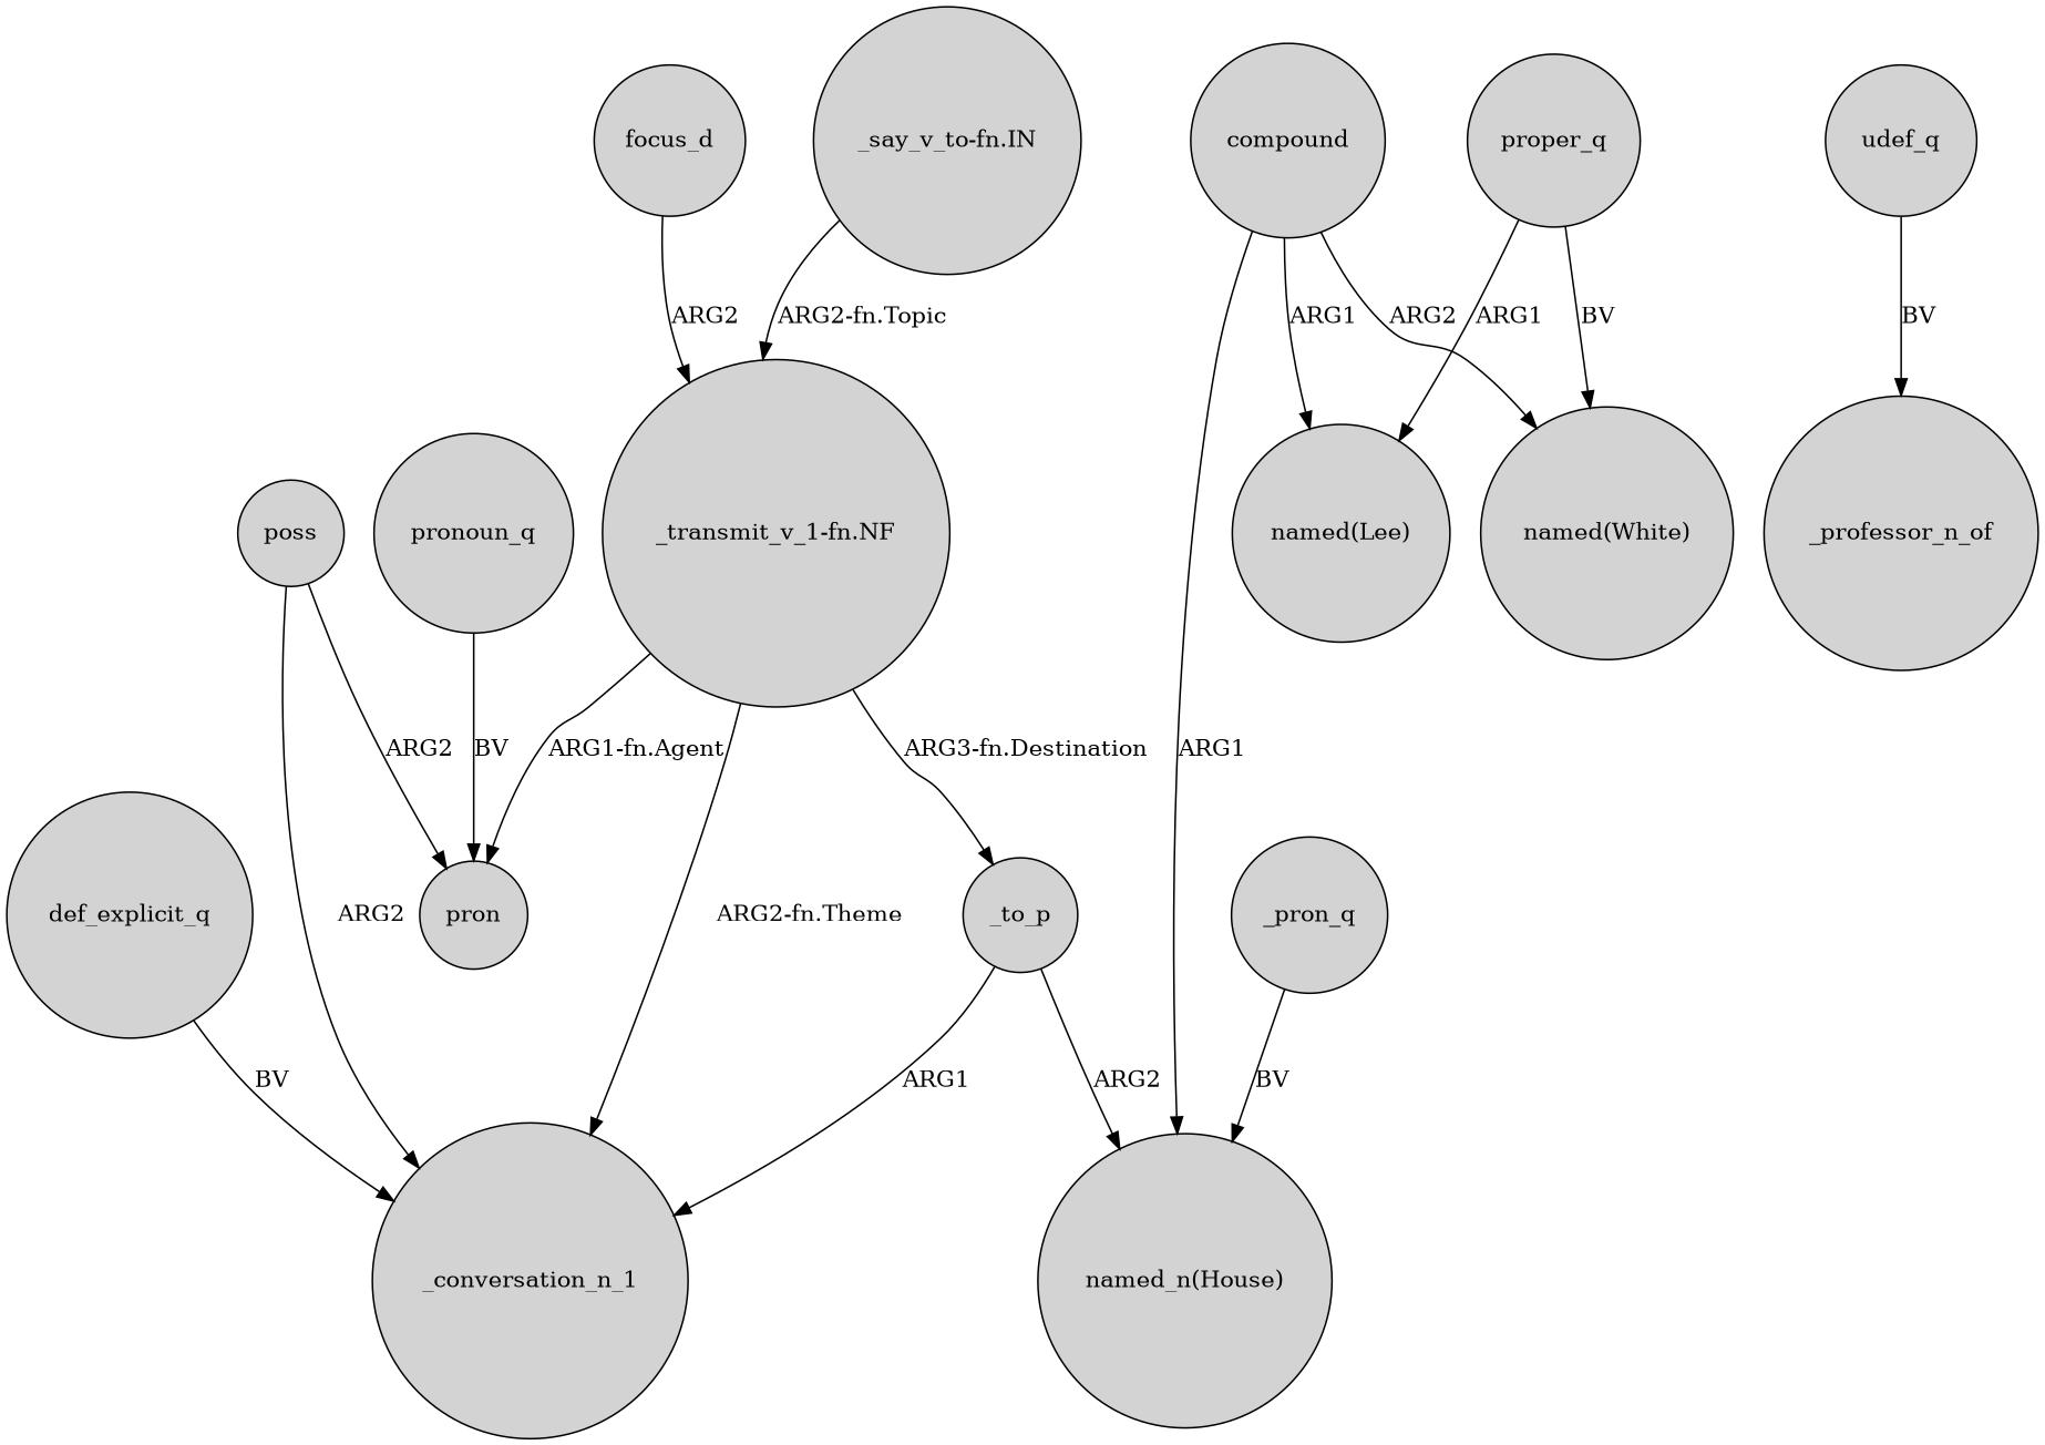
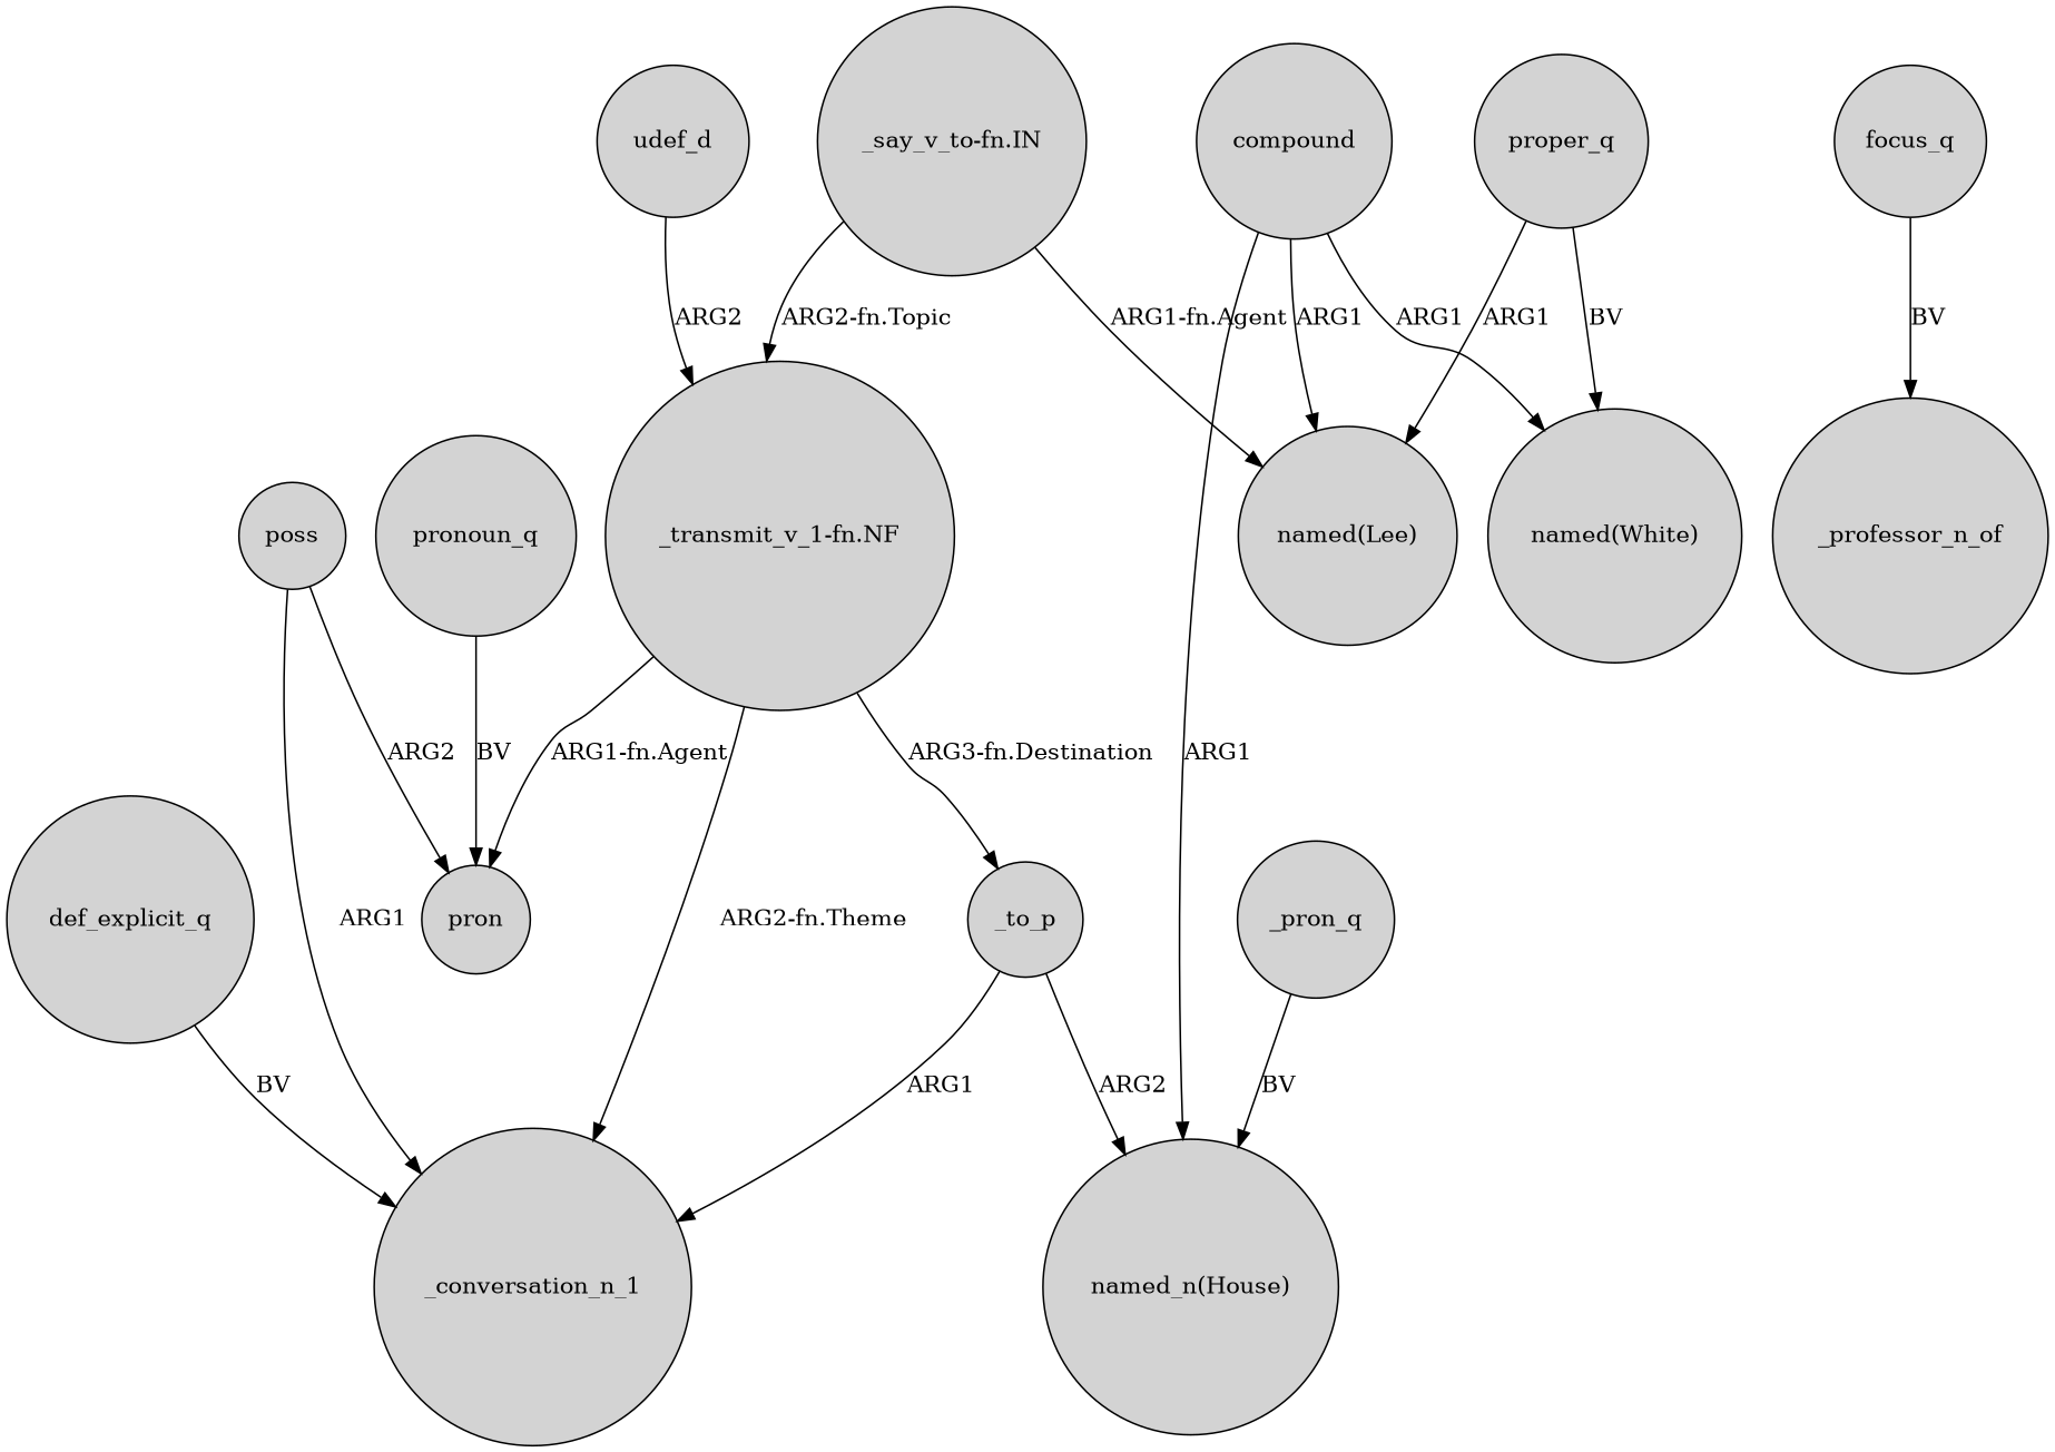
  digraph {
    node [shape=circle style=filled]
    "_transmit_v_1-fn.NF"
    _to_p
    pron
    _conversation_n_1
    "named_n(House)"
-   udef_q
+   udef_q [label=focus_q]
    _professor_n_of
    poss
    proper_q
    "named(Lee)"
    "named(White)"
    compound
    "_say_v_to-fn.IN"
    n14 [label=_pron_q]
    pronoun_q
-   focus_d
+   focus_d [label=udef_d]
    def_explicit_q
    "_transmit_v_1-fn.NF" -> _to_p [label="ARG3-fn.Destination"]
    "_transmit_v_1-fn.NF" -> pron [label="ARG1-fn.Agent"]
    "_transmit_v_1-fn.NF" -> _conversation_n_1 [label="ARG2-fn.Theme"]
    _to_p -> _conversation_n_1 [label=ARG1]
    _to_p -> "named_n(House)" [label=ARG2]
    udef_q -> _professor_n_of [label=BV]
    poss -> pron [label=ARG2]
-   poss -> _conversation_n_1 [label=ARG2]
+   poss -> _conversation_n_1 [label=ARG1]
    proper_q -> "named(Lee)" [label=ARG1]
    proper_q -> "named(White)" [label=BV]
    compound -> "named_n(House)" [label=ARG1]
    compound -> "named(Lee)" [label=ARG1]
-   compound -> "named(White)" [label=ARG2]
+   compound -> "named(White)" [label=ARG1]
    "_say_v_to-fn.IN" -> "_transmit_v_1-fn.NF" [label="ARG2-fn.Topic"]
+   "_say_v_to-fn.IN" -> "named(Lee)" [label="ARG1-fn.Agent"]
    n14 -> "named_n(House)" [label=BV]
    pronoun_q -> pron [label=BV]
    focus_d -> "_transmit_v_1-fn.NF" [label=ARG2]
    def_explicit_q -> _conversation_n_1 [label=BV]
  }
